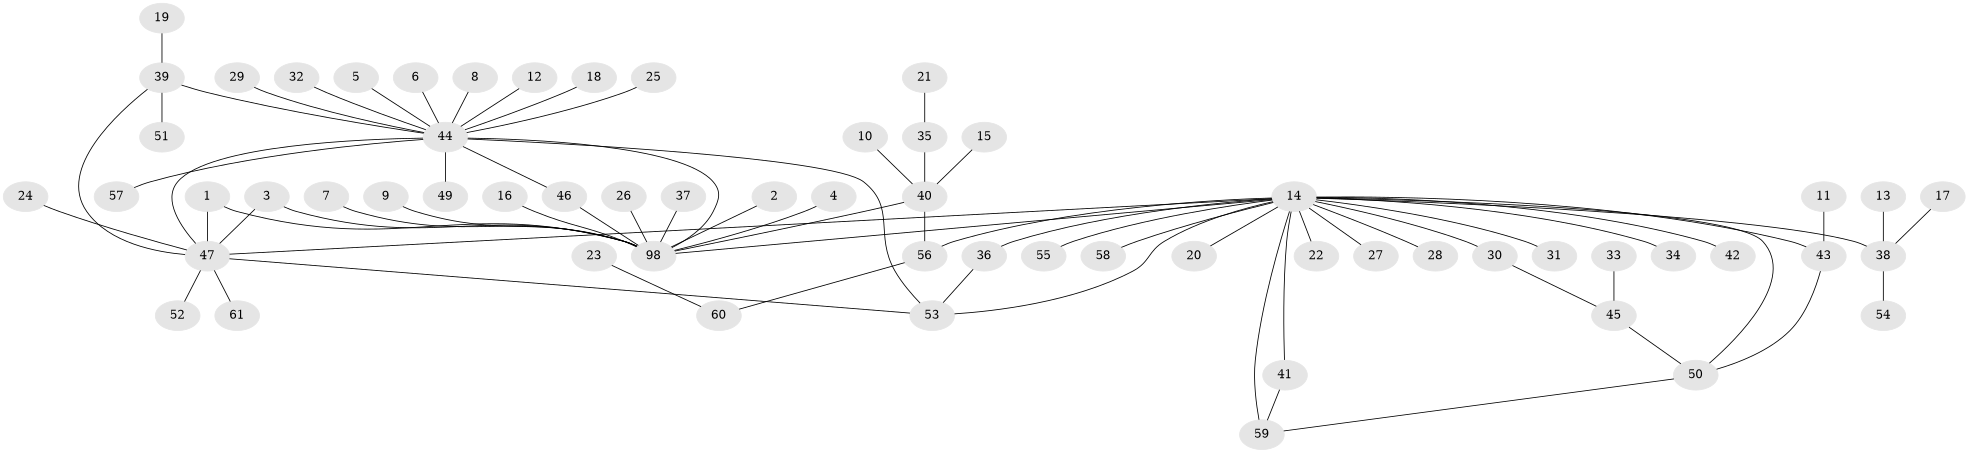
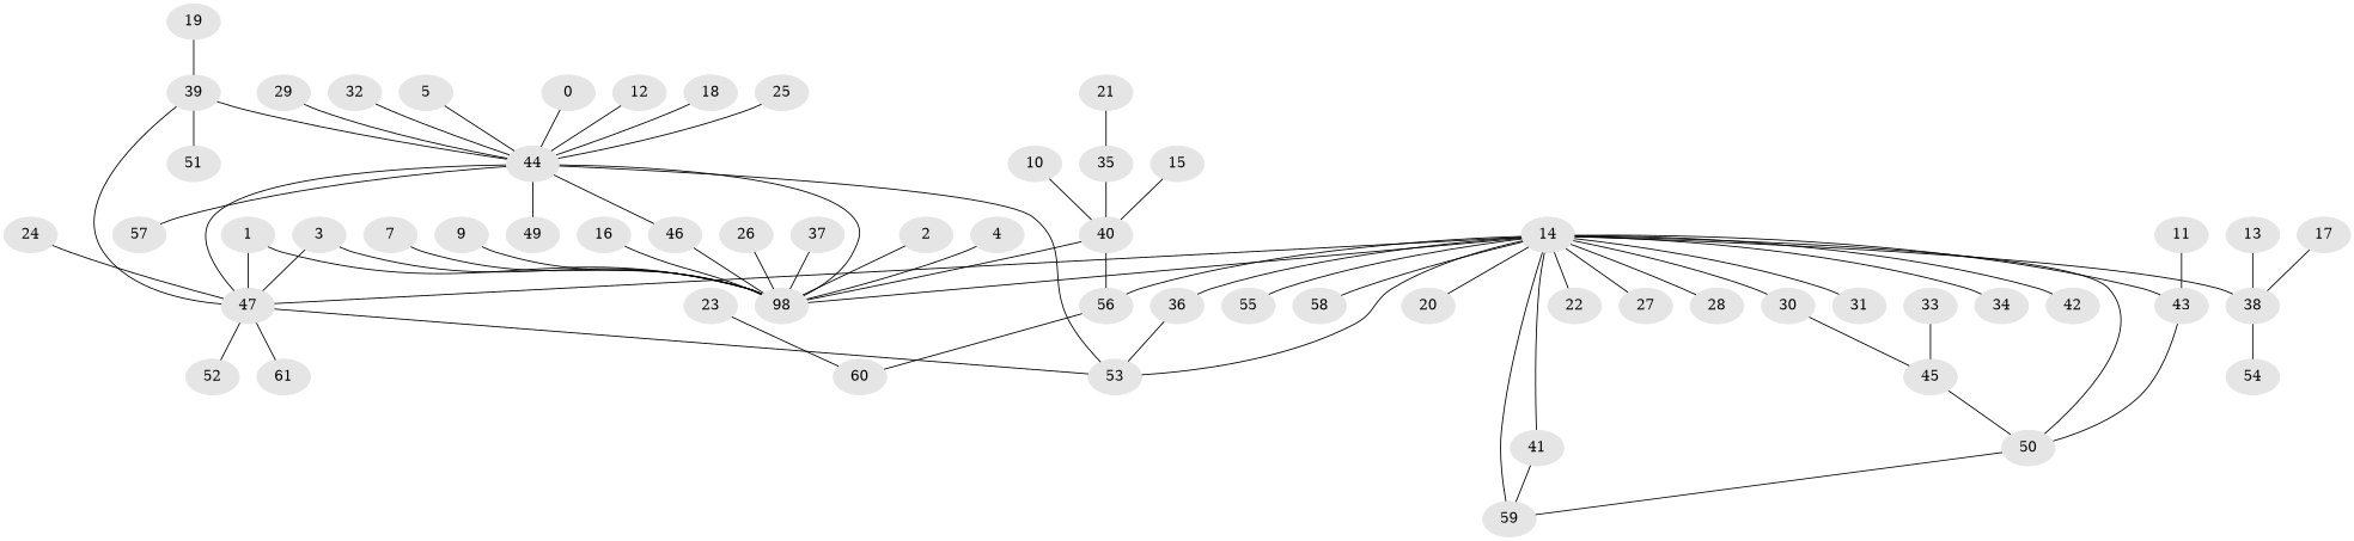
  graph {
    node [color=gray90 style=filled]
    edge [weight=1.0]
    n1 [label=98]
    1
    47
    2
    3
    52
    53
    61
    4
    5
    44
    46
    49
    57
-   6
    7
-   8
+   8 [label=0]
    9
    10
    40
    56
    11
    43
    50
    12
    13
    38
    54
    14
    20
    22
    27
    28
    30
    31
    34
    36
    41
    42
    55
    58
    59
    45
    60
    15
    16
    17
    18
    19
    39
    51
    21
    35
    23
    24
    25
    26
    29
    32
    33
    37
    1 -- n1
    1 -- 47
    47 -- 52
    47 -- 53
    47 -- 61
    2 -- n1
    3 -- n1
    3 -- 47
    4 -- n1
    5 -- 44
    44 -- n1
    44 -- 47
    44 -- 53
    44 -- 46
    44 -- 49
    44 -- 57
    46 -- n1
-   6 -- 44
    7 -- n1
    8 -- 44
    9 -- n1
    10 -- 40
    40 -- n1
    40 -- 56
    56 -- 60
    11 -- 43
    43 -- 50
    50 -- 59
    12 -- 44
    13 -- 38
    38 -- 54
    14 -- n1
    14 -- 47
    14 -- 53
    14 -- 56
    14 -- 43
    14 -- 50
    14 -- 38 [weight=2.0]
    14 -- 20
    14 -- 22
    14 -- 27
    14 -- 28
    14 -- 30
    14 -- 31
    14 -- 34
    14 -- 36
    14 -- 41
    14 -- 42
    14 -- 55
    14 -- 58
    14 -- 59 [weight=2.0]
    30 -- 45
    36 -- 53
    41 -- 59
    45 -- 50
    15 -- 40
    16 -- n1
    17 -- 38
    18 -- 44
    19 -- 39
    39 -- 47
    39 -- 44
    39 -- 51
    21 -- 35
    35 -- 40
    23 -- 60
    24 -- 47
    25 -- 44
    26 -- n1
    29 -- 44
    32 -- 44
    33 -- 45
    37 -- n1
  }
